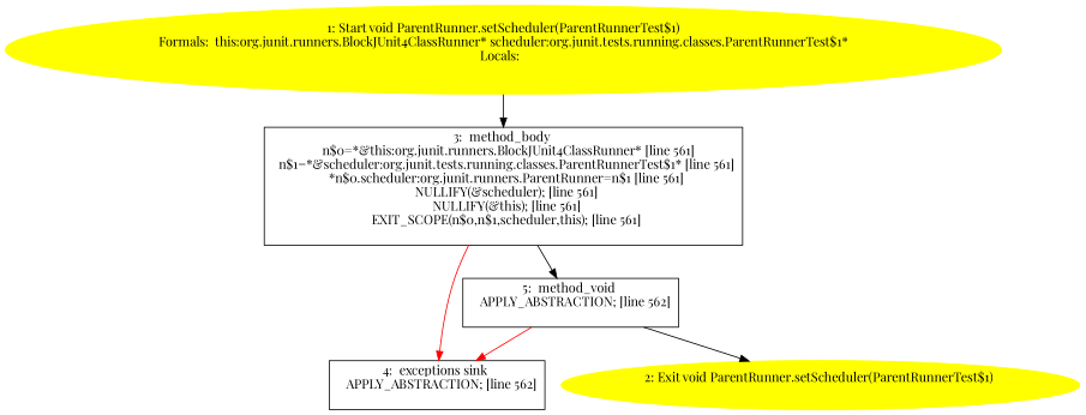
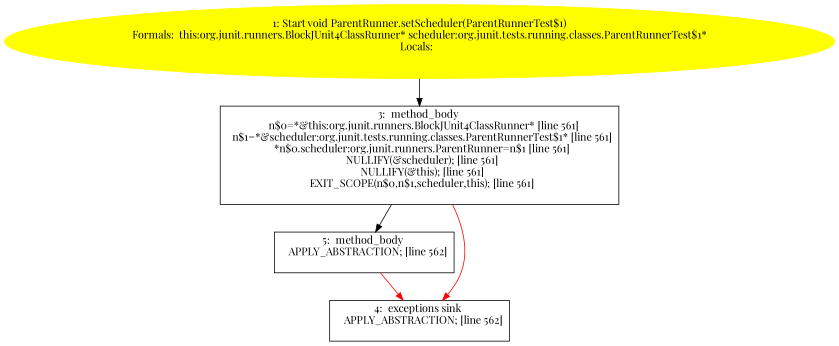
  digraph {
    fontname="Playfair Display"
    node [fontname="Playfair Display" shape=box]
    edge [fontname="Playfair Display"]
    n1 [color=yellow label="1: Start void ParentRunner.setScheduler(ParentRunnerTest$1)\nFormals:  this:org.junit.runners.BlockJUnit4ClassRunner* scheduler:org.junit.tests.running.classes.ParentRunnerTest$1*\nLocals:  \n  " style=filled shape=""]
    n2 [label="3:  method_body \n   n$0=*&this:org.junit.runners.BlockJUnit4ClassRunner* [line 561]\n  n$1=*&scheduler:org.junit.tests.running.classes.ParentRunnerTest$1* [line 561]\n  *n$0.scheduler:org.junit.runners.ParentRunner=n$1 [line 561]\n  NULLIFY(&scheduler); [line 561]\n  NULLIFY(&this); [line 561]\n  EXIT_SCOPE(n$0,n$1,scheduler,this); [line 561]\n "]
-   n3 [label="5:  method_void \n   APPLY_ABSTRACTION; [line 562]\n "]
+   n3 [label="5:  method_body \n   APPLY_ABSTRACTION; [line 562]\n "]
    n4 [label="4:  exceptions sink \n   APPLY_ABSTRACTION; [line 562]\n "]
-   n5 [color=yellow label="2: Exit void ParentRunner.setScheduler(ParentRunnerTest$1) \n  " style=filled shape=""]
    n1 -> n2
    n2 -> n3
    n2 -> n4 [color=red]
    n3 -> n4 [color=red]
-   n3 -> n5
  }
